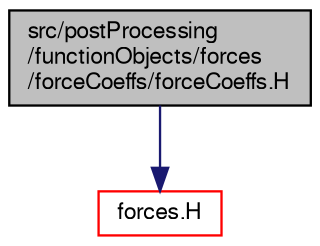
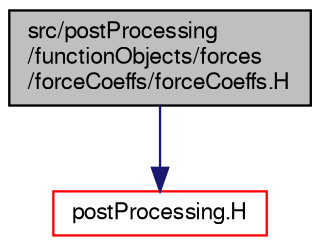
  digraph {
    node [fontname=FreeSans fontsize=10 shape=record]
    n1 [color=black fillcolor=grey75 fontcolor=black height=0.2 label="src/postProcessing\l/functionObjects/forces\l/forceCoeffs/forceCoeffs.H" style=filled width=0.4]
-   n2 [color=red height=0.2 label="forces.H" width=0.4]
+   n2 [color=red height=0.2 label="postProcessing.H" width=0.4]
    n1 -> n2 [color=midnightblue fontname=FreeSans fontsize=10 labelfontname=FreeSans labelfontsize=10 style=solid]
  }
